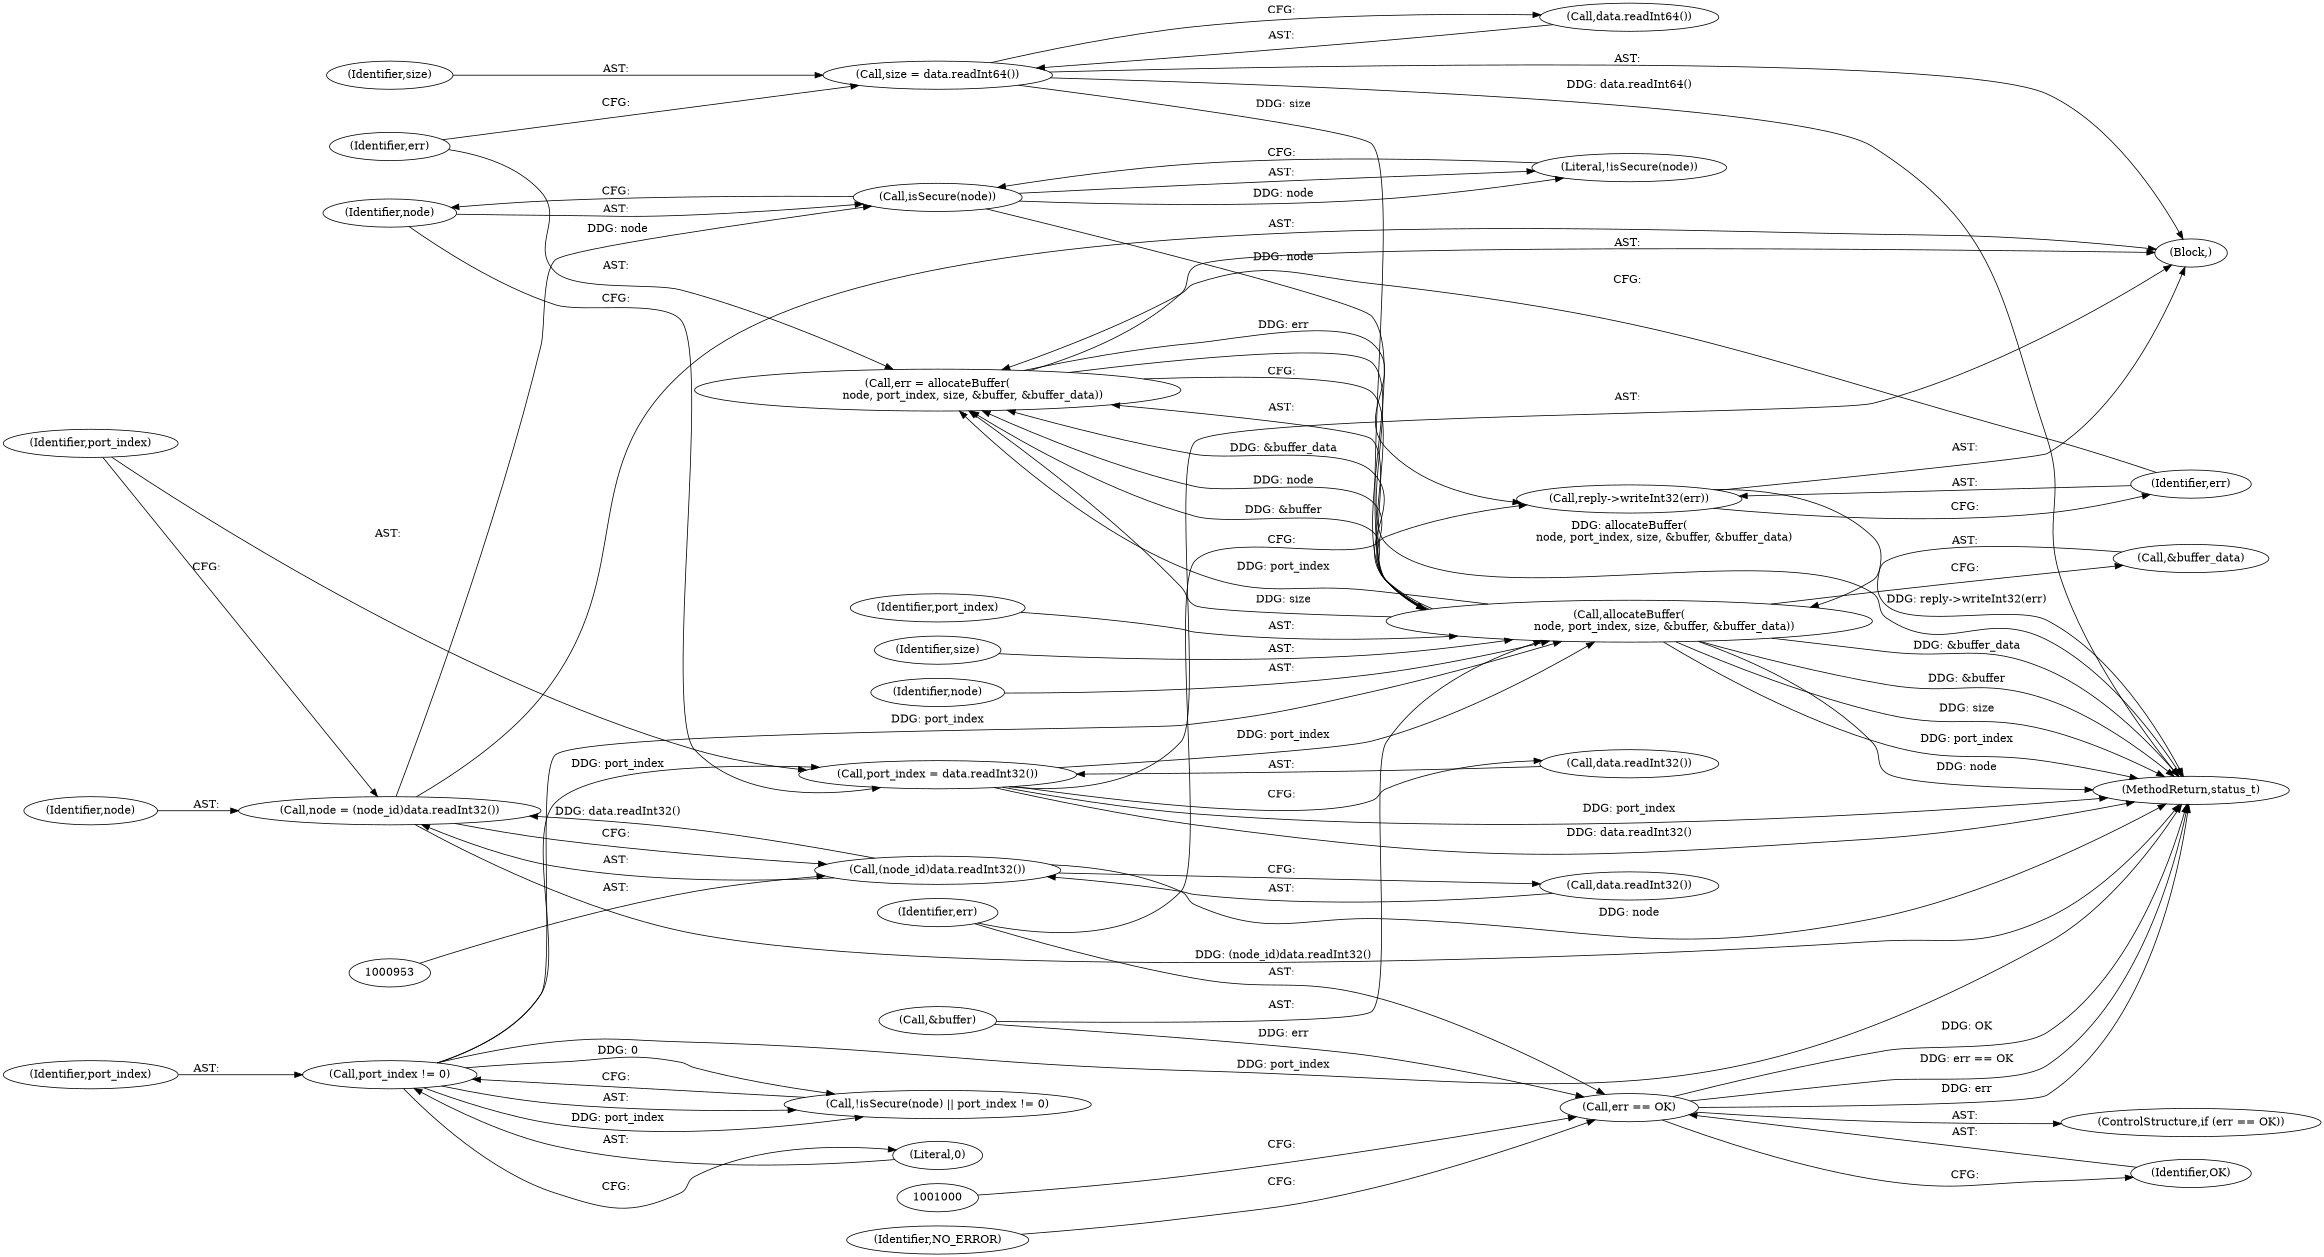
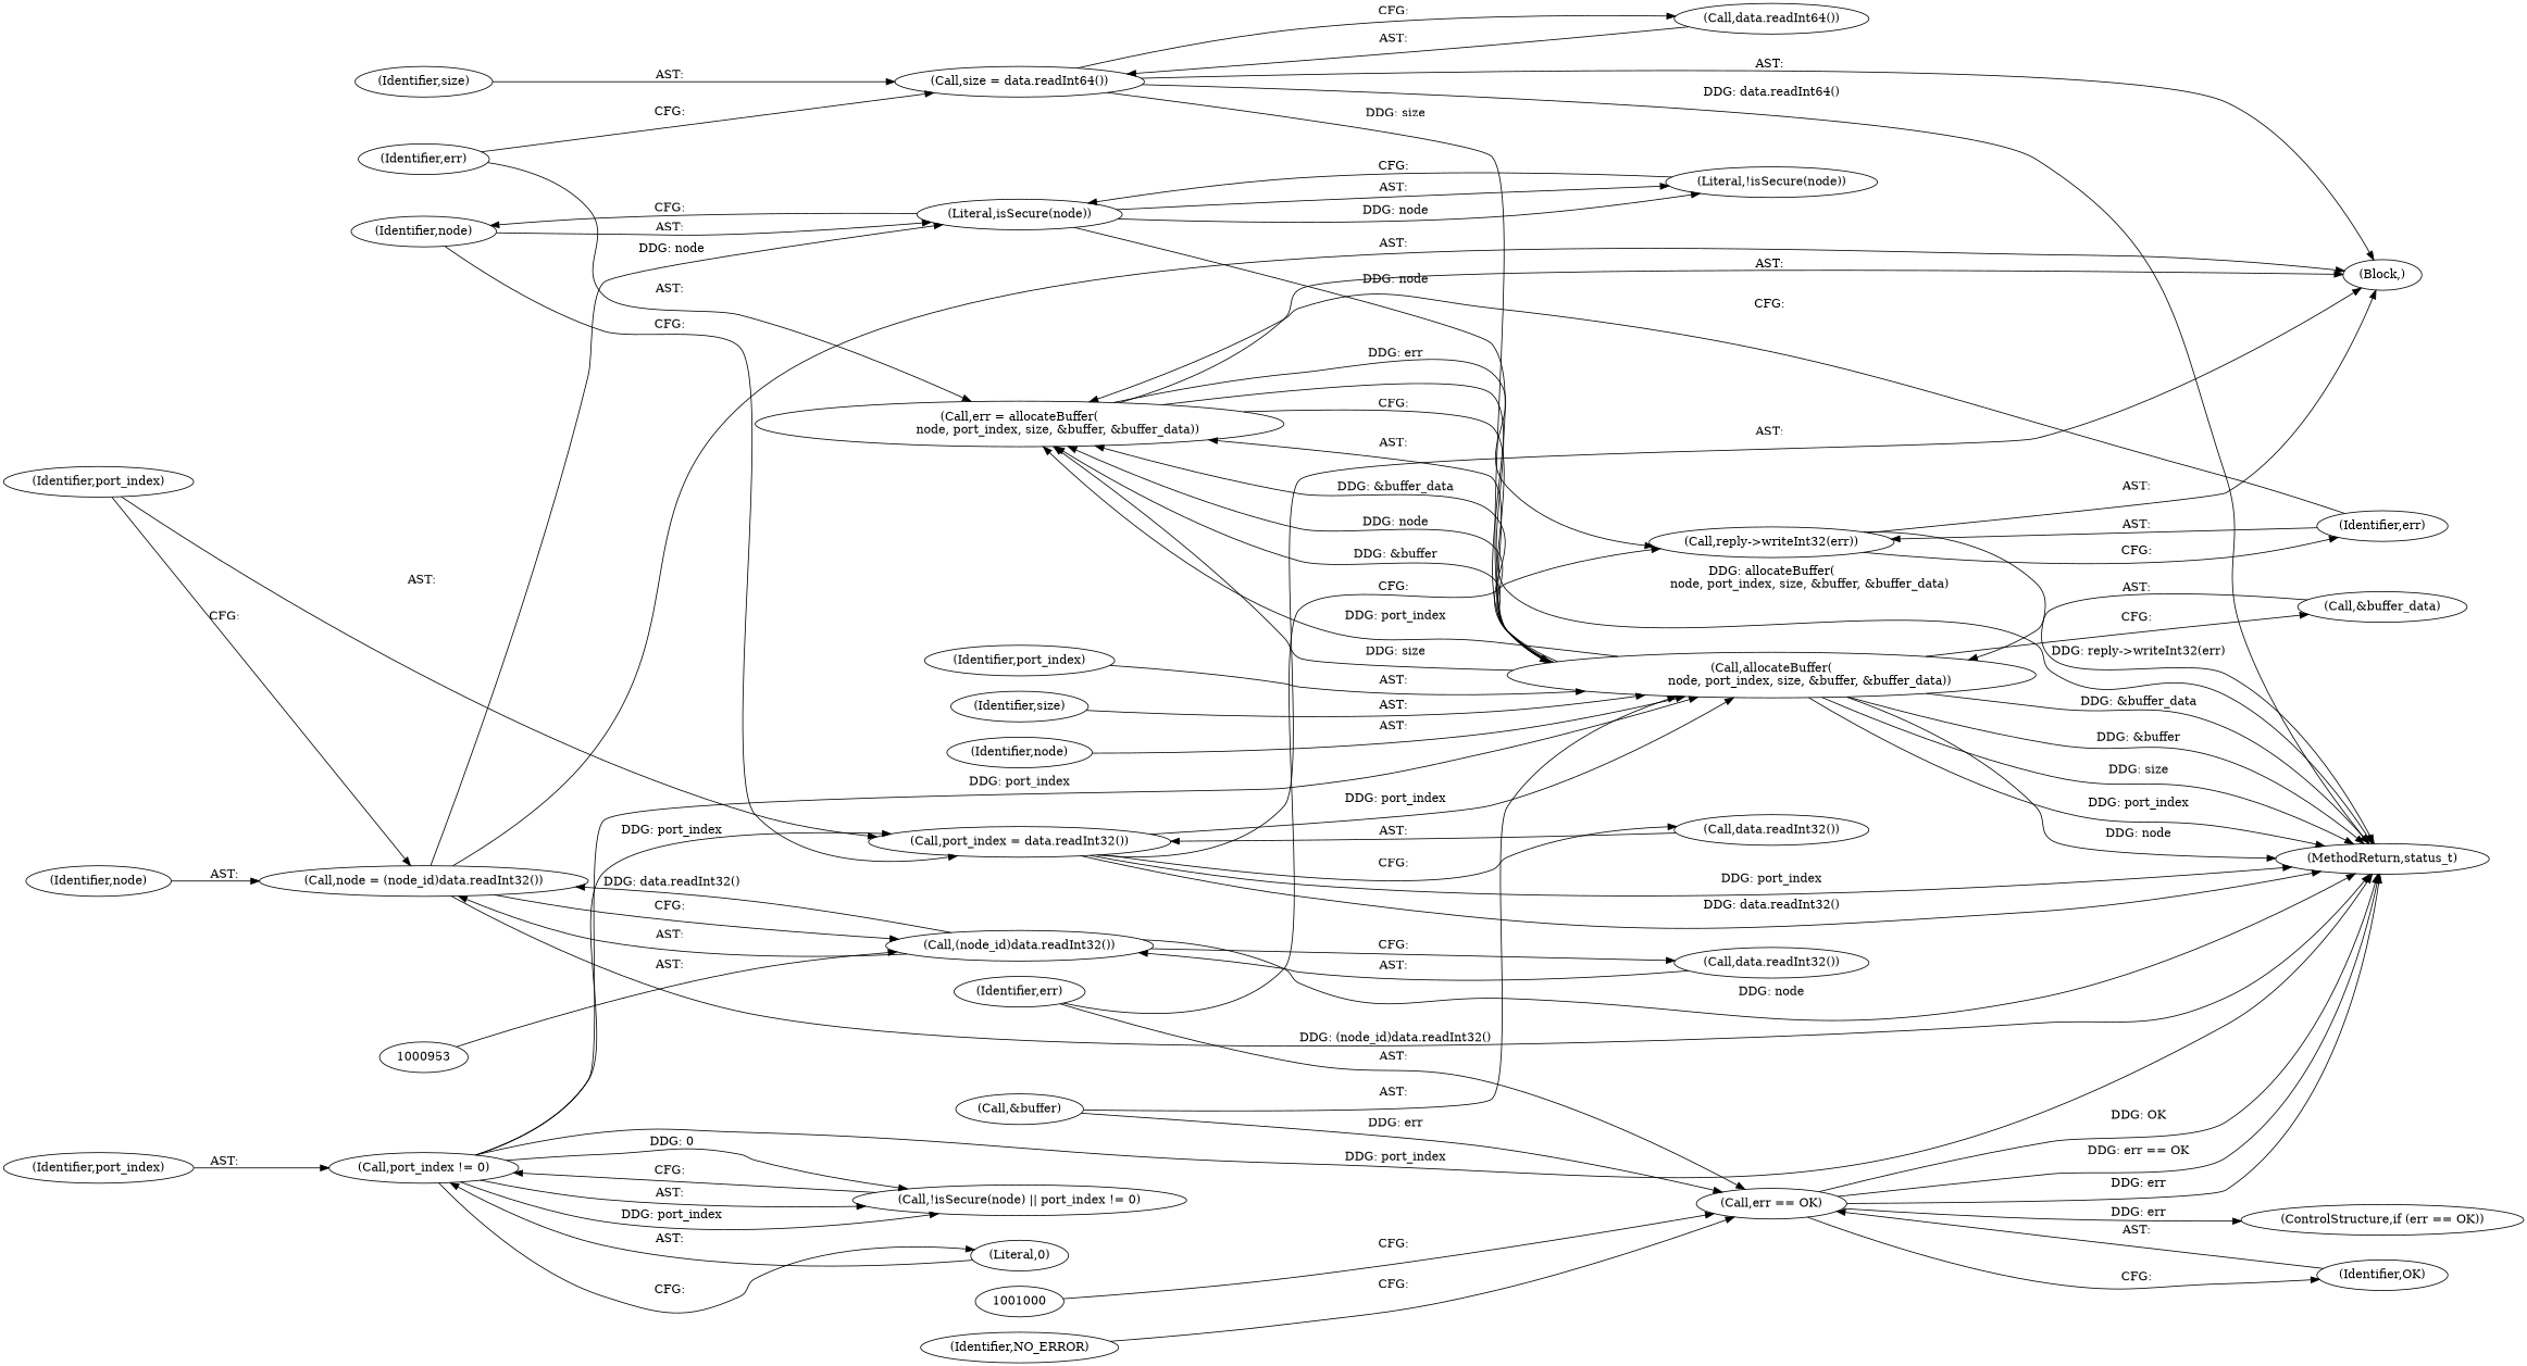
  digraph {
    rankdir=LR
    n1 [label="(Call,err = allocateBuffer(\n                    node, port_index, size, &buffer, &buffer_data))"]
    n2 [label="(Call,allocateBuffer(\n                    node, port_index, size, &buffer, &buffer_data))"]
    n3 [label="(Call,reply->writeInt32(err))"]
    n4 [label="(MethodReturn,status_t)"]
    n5 [label="(Block,)"]
    n6 [label="(Call,&buffer_data)"]
    n7 [label="(Identifier,err)"]
-   n8 [label="(Call,isSecure(node))"]
+   n8 [label="(Literal,isSecure(node))"]
    n9 [label="(Identifier,node)"]
    n10 [label="(Literal,!isSecure(node))"]
    n11 [label="(Call,port_index = data.readInt32())"]
    n12 [label="(Call,node = (node_id)data.readInt32())"]
    n13 [label="(Call,(node_id)data.readInt32())"]
    n14 [label="(Call,data.readInt32())"]
    n15 [label="(Call,port_index != 0)"]
    n16 [label="(Literal,0)"]
    n17 [label="(Call,!isSecure(node) || port_index != 0)"]
    n18 [label="(Call,data.readInt32())"]
    n19 [label="(Call,size = data.readInt64())"]
    n20 [label="(Call,data.readInt64())"]
    n21 [label="(Call,err == OK)"]
    n22 [label="(ControlStructure,if (err == OK))"]
    n23 [label="(Identifier,OK)"]
    n24 [label="(Identifier,port_index)"]
    n25 [label="(Identifier,err)"]
    n26 [label="(Identifier,port_index)"]
    n27 [label="(Identifier,err)"]
    n28 [label="(Call,&buffer)"]
    n29 [label="(Identifier,size)"]
    n30 [label="(Identifier,size)"]
    n31 [label="(Identifier,port_index)"]
    n32 [label="(Identifier,NO_ERROR)"]
    n33 [label="(Identifier,node)"]
    n34 [label="(Identifier,node)"]
    1000953
    1001000
    n1 -> n2 [label="CFG: "]
    n1 -> n3 [label="DDG: err"]
    n1 -> n4 [label="DDG: allocateBuffer(\n                    node, port_index, size, &buffer, &buffer_data)"]
    n1 -> n5 [label="AST: "]
    n2 -> n1 [label="AST: "]
    n2 -> n1 [label="DDG: &buffer_data"]
    n2 -> n1 [label="DDG: node"]
    n2 -> n1 [label="DDG: &buffer"]
    n2 -> n1 [label="DDG: port_index"]
    n2 -> n1 [label="DDG: size"]
    n2 -> n4 [label="DDG: node"]
    n2 -> n4 [label="DDG: &buffer_data"]
    n2 -> n4 [label="DDG: &buffer"]
    n2 -> n4 [label="DDG: size"]
    n2 -> n4 [label="DDG: port_index"]
    n2 -> n6 [label="CFG: "]
    n3 -> n4 [label="DDG: reply->writeInt32(err)"]
    n3 -> n5 [label="AST: "]
    n3 -> n7 [label="CFG: "]
    n6 -> n2 [label="AST: "]
    n7 -> n1 [label="CFG: "]
    n7 -> n3 [label="AST: "]
    n8 -> n2 [label="DDG: node"]
    n8 -> n9 [label="CFG: "]
    n8 -> n10 [label="AST: "]
    n8 -> n10 [label="DDG: node"]
    n9 -> n8 [label="AST: "]
    n9 -> n11 [label="CFG: "]
    n10 -> n8 [label="CFG: "]
    n11 -> n2 [label="DDG: port_index"]
    n11 -> n4 [label="DDG: port_index"]
    n11 -> n4 [label="DDG: data.readInt32()"]
    n11 -> n5 [label="AST: "]
    n11 -> n18 [label="CFG: "]
    n12 -> n4 [label="DDG: (node_id)data.readInt32()"]
    n12 -> n5 [label="AST: "]
    n12 -> n8 [label="DDG: node"]
    n12 -> n13 [label="CFG: "]
    n13 -> n4 [label="DDG: node"]
    n13 -> n12 [label="AST: "]
    n13 -> n12 [label="DDG: data.readInt32()"]
    n13 -> n14 [label="CFG: "]
    n14 -> n13 [label="AST: "]
    n15 -> n2 [label="DDG: port_index"]
    n15 -> n4 [label="DDG: port_index"]
    n15 -> n11 [label="DDG: port_index"]
    n15 -> n16 [label="CFG: "]
    n15 -> n17 [label="AST: "]
    n15 -> n17 [label="DDG: port_index"]
    n15 -> n17 [label="DDG: 0"]
    n16 -> n15 [label="AST: "]
    n17 -> n15 [label="CFG: "]
    n18 -> n11 [label="AST: "]
    n19 -> n2 [label="DDG: size"]
    n19 -> n4 [label="DDG: data.readInt64()"]
    n19 -> n5 [label="AST: "]
    n19 -> n20 [label="CFG: "]
    n20 -> n19 [label="AST: "]
    n21 -> n4 [label="DDG: OK"]
    n21 -> n4 [label="DDG: err == OK"]
    n21 -> n4 [label="DDG: err"]
-   n21 -> n22 [label="AST: "]
+   n21 -> n22 [label="DDG: err"]
    n21 -> n23 [label="CFG: "]
    n23 -> n21 [label="AST: "]
    n24 -> n2 [label="AST: "]
    n25 -> n1 [label="AST: "]
    n25 -> n19 [label="CFG: "]
    n26 -> n15 [label="AST: "]
    n27 -> n3 [label="CFG: "]
    n27 -> n21 [label="AST: "]
    n28 -> n2 [label="AST: "]
    n28 -> n21 [label="DDG: err"]
    n29 -> n19 [label="AST: "]
    n30 -> n2 [label="AST: "]
    n31 -> n11 [label="AST: "]
    n31 -> n12 [label="CFG: "]
    n32 -> n21 [label="CFG: "]
    n33 -> n12 [label="AST: "]
    n34 -> n2 [label="AST: "]
    1000953 -> n13 [label="AST: "]
    1001000 -> n21 [label="CFG: "]
  }
